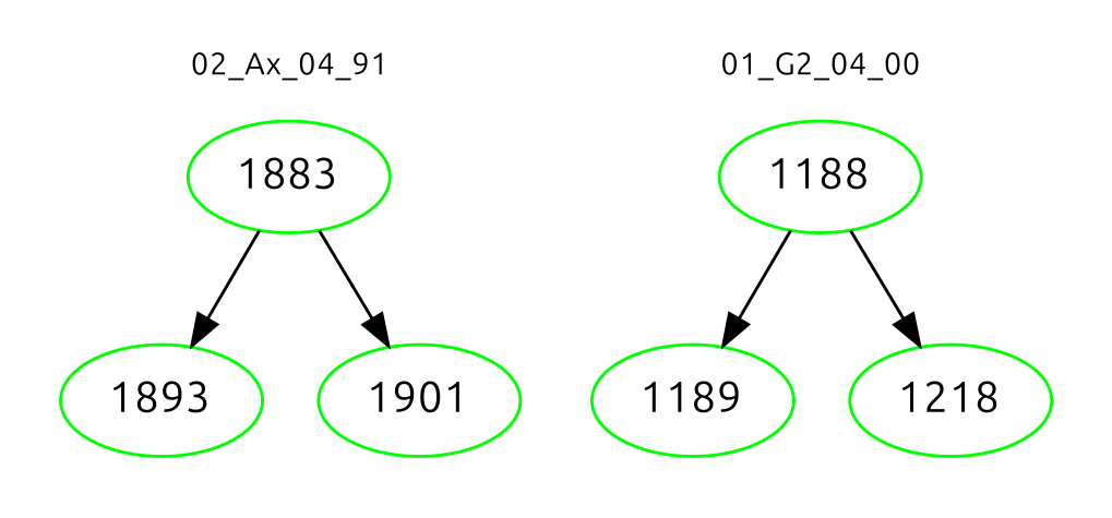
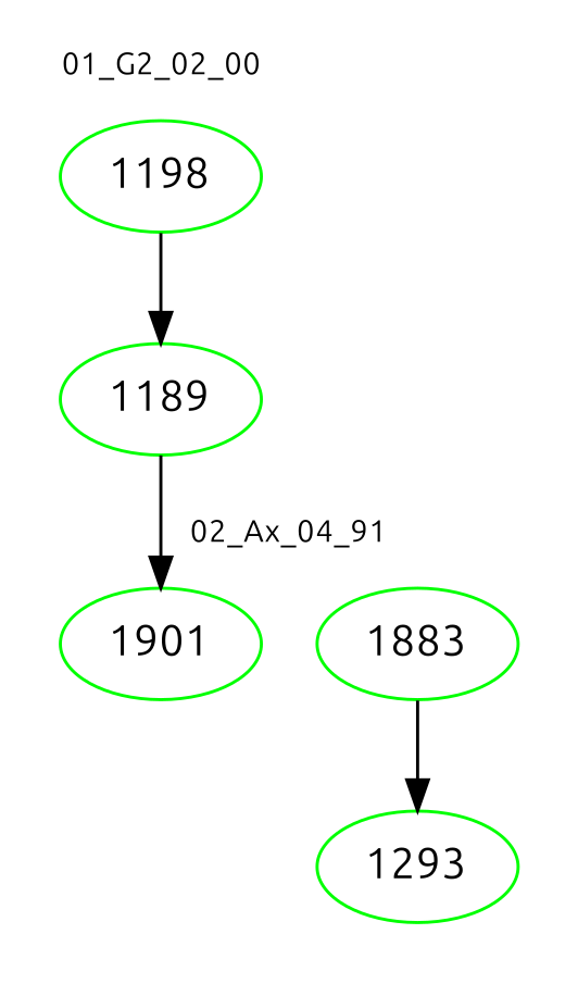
  digraph {
    fontname=Ubuntu
    node [color=green fontname=Ubuntu]
    edge [color=black fontname=Ubuntu]
    n1 [label=1883]
-   n2 [label=1893]
+   n2 [label=1293]
    n3 [label=1901]
-   n4 [label=1188]
+   n4 [label=1198]
    n5 [label=1189]
-   n6 [label=1218]
    subgraph cluster_1 {
      color=white
      fontsize=10
      label="02_Ax_04_91"
      n1
      n2
      n3
    }
    subgraph cluster_2 {
      color=white
      fontsize=10
-     label="01_G2_04_00"
+     label="01_G2_02_00"
      n4
      n5
-     n6
    }
    n1 -> n2
-   n1 -> n3
+   n5 -> n3
    n4 -> n5
-   n4 -> n6
  }
